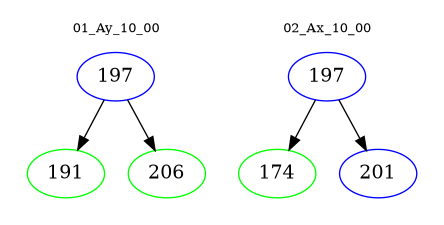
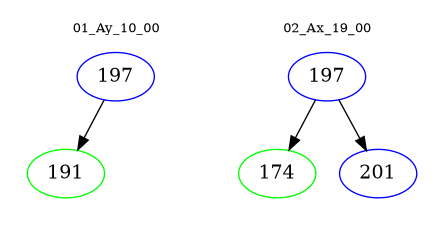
  digraph {
    node [color=blue]
    edge [color=black]
    n1 [label=197]
    n2 [color=green label=191]
-   n3 [color=green label=206]
    n4 [label=197]
    n5 [color=green label=174]
    n6 [label=201]
    subgraph cluster_1 {
      color=white
      fontsize=10
      label="01_Ay_10_00"
      n1
      n2
-     n3
    }
    subgraph cluster_2 {
      color=white
      fontsize=10
-     label="02_Ax_10_00"
+     label="02_Ax_19_00"
      n4
      n5
      n6
    }
    n1 -> n2
-   n1 -> n3
    n4 -> n5
    n4 -> n6
  }
